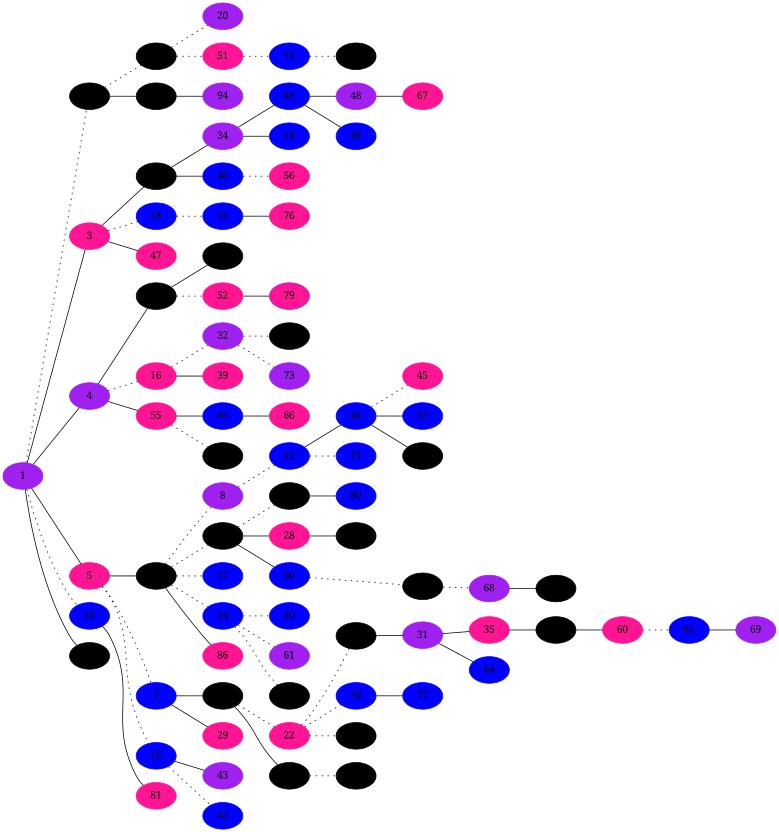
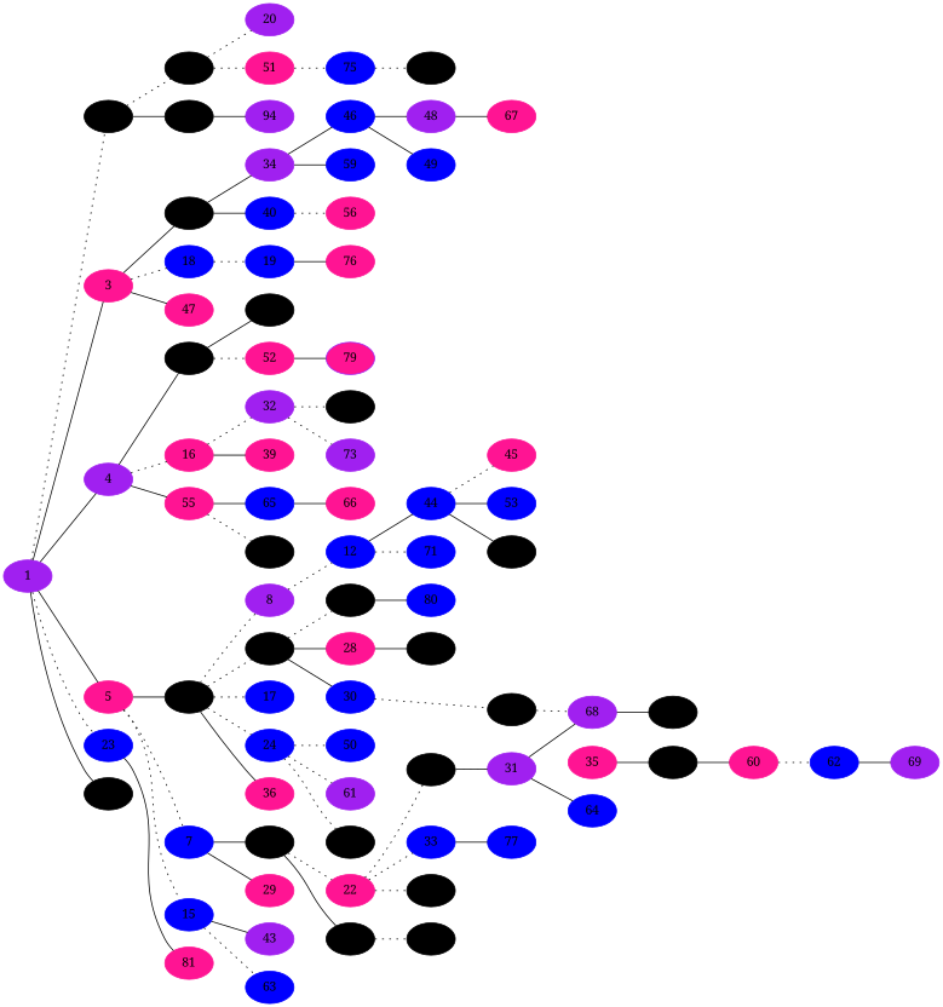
  graph {
    fontname="Noto Serif"
    rankdir=LR
    node [color=blue fontname="Noto Serif" style=filled]
    edge [fontname="Noto Serif" style=solid]
    1 [color=purple]
    2 [color=black]
    3 [color=deeppink]
    4 [color=purple]
    5 [color=deeppink]
    23
    70 [color=black]
    9 [color=black]
    37 [color=black]
    14 [color=black]
    18
    47 [color=deeppink]
    10 [color=black]
    16 [color=deeppink]
    55 [color=deeppink]
    6 [color=black]
    7
    15
    81 [color=deeppink]
    20 [color=purple]
    51 [color=deeppink]
    n22 [color=purple label=94]
    34 [color=purple]
    40
    19
    41 [color=black]
    52 [color=deeppink]
    32 [color=purple]
    39 [color=deeppink]
    65
    82 [color=black]
    8 [color=purple]
    13 [color=black]
    17
    24
-   36 [color=deeppink label=86]
+   36 [color=deeppink]
    11 [color=black]
    29 [color=deeppink]
    43 [color=purple]
    63
    12
    21 [color=black]
    28 [color=deeppink]
    30
    50
    61 [color=purple]
    78 [color=black]
    22 [color=deeppink]
    26 [color=black]
    44
    71
    75
    79 [color=purple fillcolor=deeppink]
    25 [color=black]
    33
    38 [color=black]
    27 [color=black]
    45 [color=deeppink]
    53
    54 [color=black]
    80
    42 [color=black]
    58 [color=black]
    46
    59
    56 [color=deeppink]
    72 [color=black]
    73 [color=purple]
    76 [color=deeppink]
    31 [color=purple]
    77
    35 [color=deeppink]
    64
    68 [color=purple]
    57 [color=black]
    48 [color=purple]
    49
    60 [color=deeppink]
    67 [color=deeppink]
    83 [color=black]
    66 [color=deeppink]
    62
    84 [color=black]
    69 [color=purple]
    1 -- 2 [style=dotted]
    1 -- 3
    1 -- 4
    1 -- 5
    1 -- 23 [style=dotted]
    1 -- 70
    2 -- 9 [style=dotted]
    2 -- 37
    3 -- 14
    3 -- 18 [style=dotted]
    3 -- 47
    4 -- 10
    4 -- 16 [style=dotted]
    4 -- 55
    5 -- 6
    5 -- 7 [style=dotted]
    5 -- 15 [style=dotted]
    23 -- 81
    9 -- 20 [style=dotted]
    9 -- 51 [style=dotted]
    37 -- n22
    14 -- 34
    14 -- 40
    18 -- 19 [style=dotted]
    10 -- 41
    10 -- 52 [style=dotted]
    16 -- 32 [style=dotted]
    16 -- 39
    55 -- 65
    55 -- 82 [style=dotted]
    6 -- 8 [style=dotted]
    6 -- 13 [style=dotted]
    6 -- 17 [style=dotted]
    6 -- 24 [style=dotted]
    6 -- 36
    7 -- 11
    7 -- 29
    15 -- 43
    15 -- 63 [style=dotted]
    51 -- 75 [style=dotted]
    34 -- 46
    34 -- 59
    40 -- 56 [style=dotted]
    19 -- 76
    52 -- 79
    32 -- 72 [style=dotted]
    32 -- 73 [style=dotted]
    65 -- 66
    8 -- 12 [style=dotted]
    13 -- 21 [style=dotted]
    13 -- 28
    13 -- 30
    24 -- 50 [style=dotted]
    24 -- 61 [style=dotted]
    24 -- 78 [style=dotted]
    11 -- 22 [style=dotted]
    11 -- 26
    12 -- 44
    12 -- 71 [style=dotted]
    21 -- 80
    28 -- 42
    30 -- 58 [style=dotted]
    22 -- 25 [style=dotted]
    22 -- 33 [style=dotted]
    22 -- 38 [style=dotted]
    26 -- 27 [style=dotted]
    44 -- 45 [style=dotted]
    44 -- 53
    44 -- 54
    75 -- 83 [style=dotted]
    25 -- 31
    33 -- 77
    58 -- 68 [style=dotted]
    46 -- 48
    46 -- 49
-   31 -- 35
+   31 -- 68
    31 -- 64
    35 -- 57
    68 -- 84
    57 -- 60
    48 -- 67
    60 -- 62 [style=dotted]
    62 -- 69
  }
